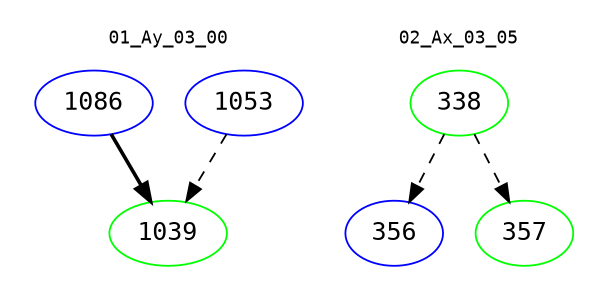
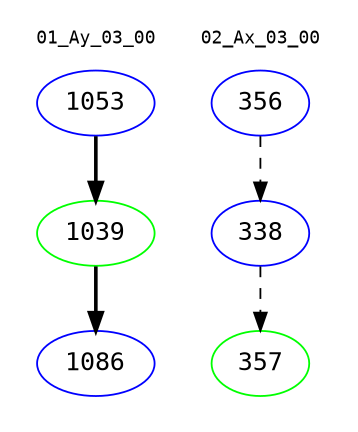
  digraph {
    fontname="DejaVu Sans Mono"
    node [color=blue fontname="DejaVu Sans Mono"]
    edge [color=black fontname="DejaVu Sans Mono" style=bold]
    n1 [label=1053]
    n2 [color=green label=1039]
    n3 [label=1086]
    n4 [label=356]
-   n5 [color=green label=338]
+   n5 [label=338]
    n6 [color=green label=357]
    subgraph cluster_1 {
      color=white
      fontsize=10
      label="01_Ay_03_00"
      n1
      n2
      n3
    }
    subgraph cluster_2 {
      color=white
      fontsize=10
-     label="02_Ax_03_05"
+     label="02_Ax_03_00"
      n4
      n5
      n6
    }
-   n1 -> n2 [style=dashed]
-   n3 -> n2
-   n5 -> n4 [style=dashed]
+   n1 -> n2
+   n2 -> n3
+   n4 -> n5 [style=dashed]
    n5 -> n6 [style=dashed]
  }
